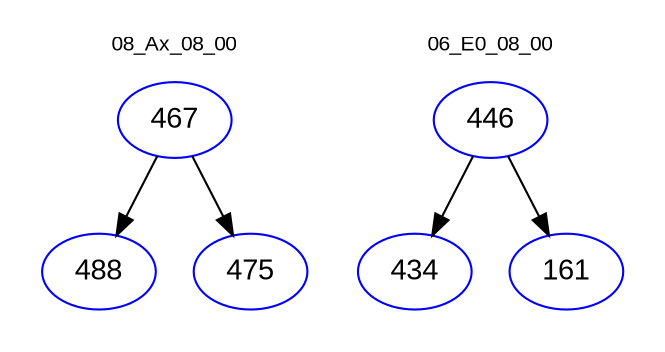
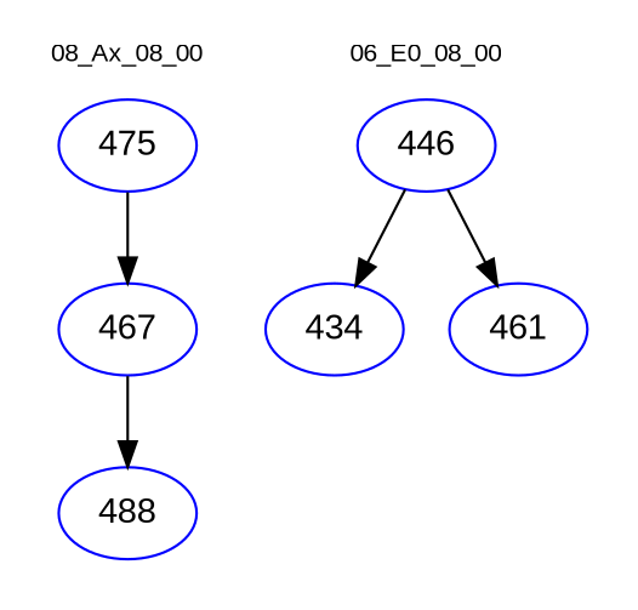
  digraph {
    fontname="Liberation Sans"
    node [color=blue fontname="Liberation Sans"]
    edge [color=black fontname="Liberation Sans"]
    n1 [label=467]
    n2 [label=488]
    n3 [label=475]
    n4 [label=446]
    n5 [label=434]
-   n6 [label=161]
+   n6 [label=461]
    subgraph cluster_1 {
      color=white
      fontsize=10
      label="08_Ax_08_00"
      n1
      n2
      n3
    }
    subgraph cluster_2 {
      color=white
      fontsize=10
      label="06_E0_08_00"
      n4
      n5
      n6
    }
    n1 -> n2
-   n1 -> n3
+   n3 -> n1
    n4 -> n5
    n4 -> n6
  }
